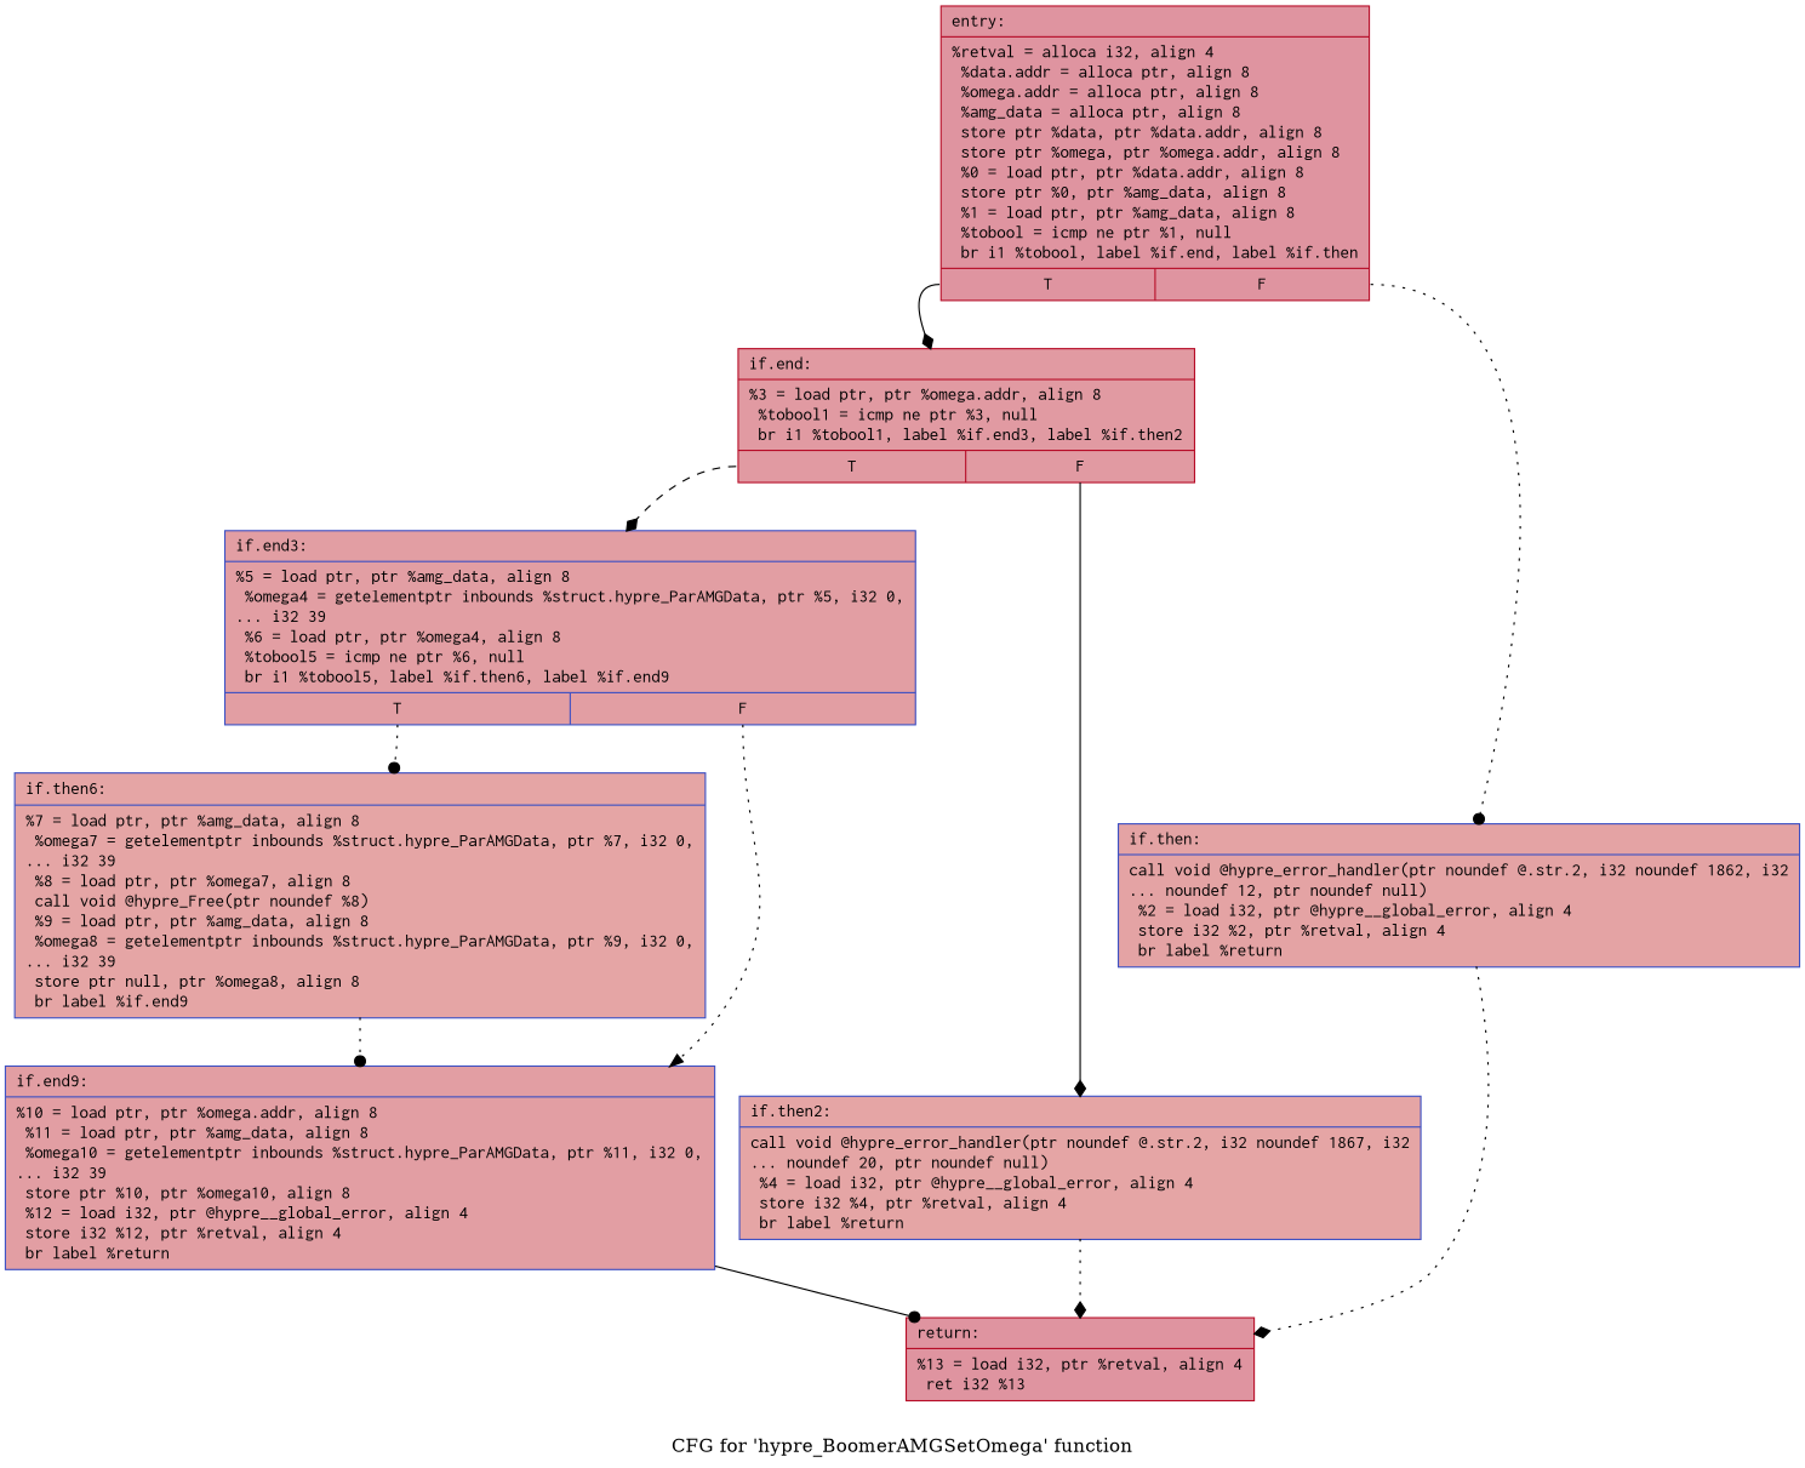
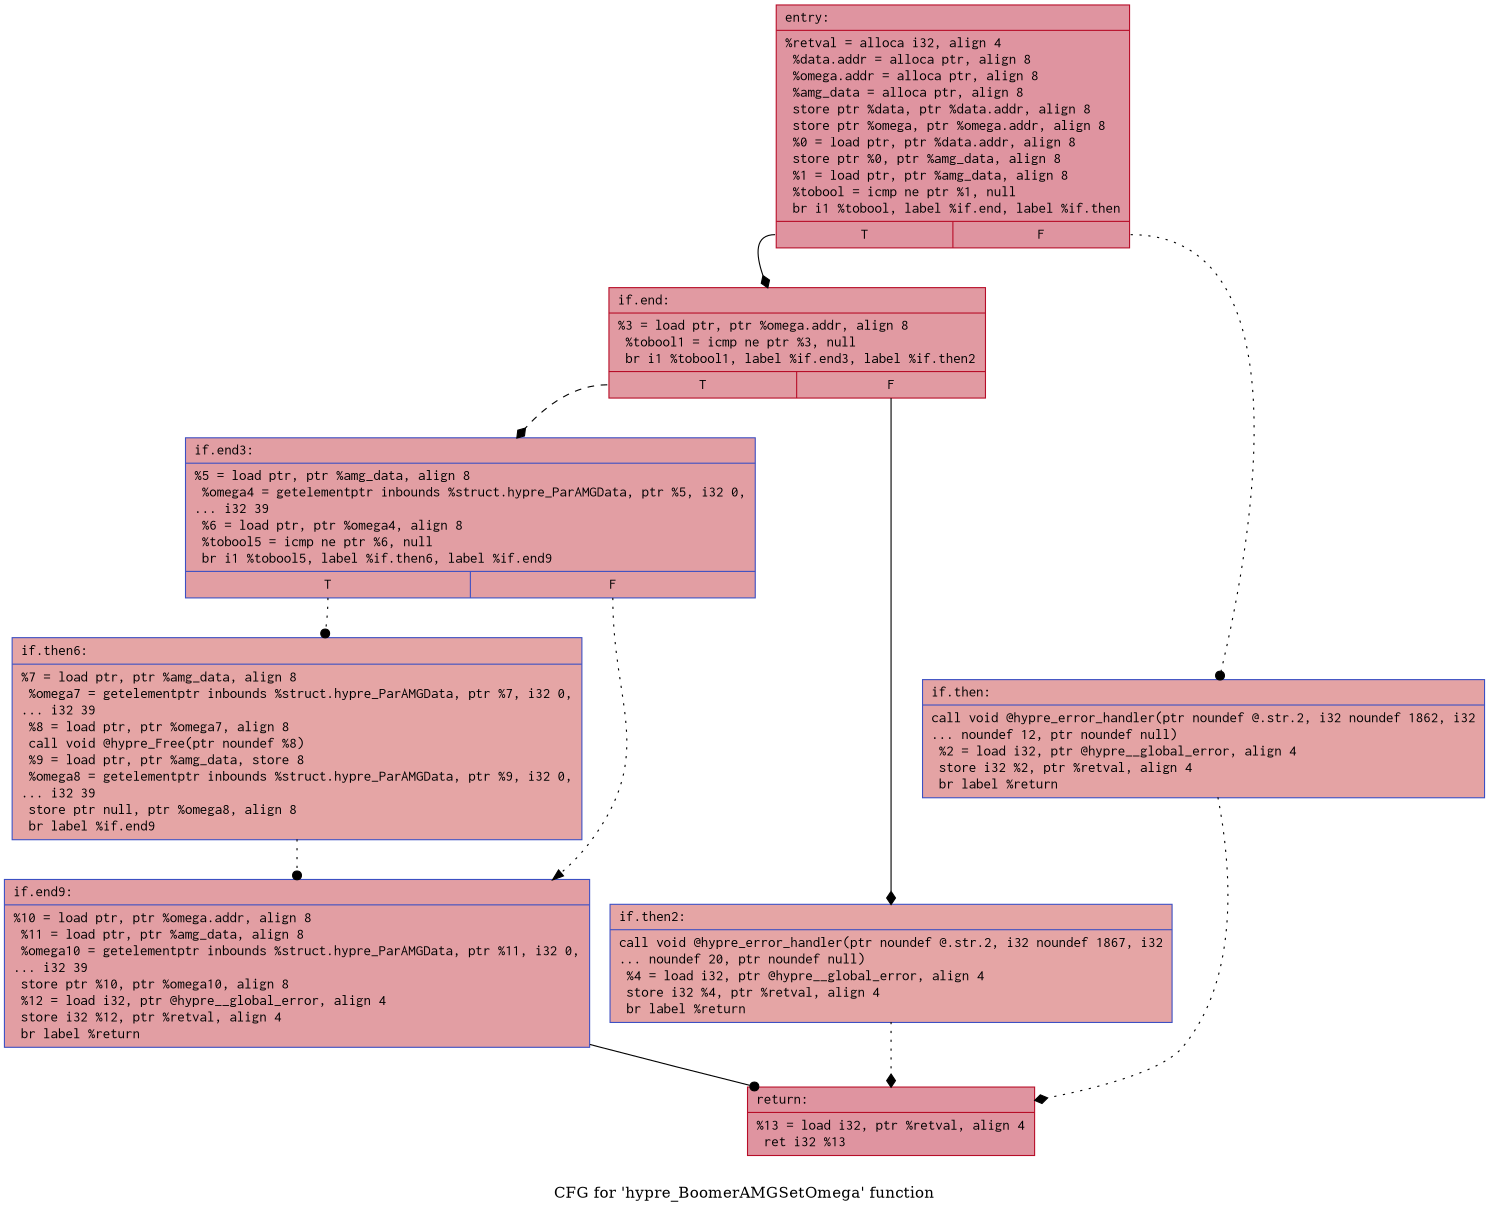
  digraph {
    label="CFG for 'hypre_BoomerAMGSetOmega' function"
    node [color="#3d50c3ff" fillcolor="#b70d2870" fontname=Courier shape=record style=filled]
    edge [style=dotted arrowhead=diamond]
    n1 [color="#b70d28ff" label="{entry:\l|  %retval = alloca i32, align 4\l  %data.addr = alloca ptr, align 8\l  %omega.addr = alloca ptr, align 8\l  %amg_data = alloca ptr, align 8\l  store ptr %data, ptr %data.addr, align 8\l  store ptr %omega, ptr %omega.addr, align 8\l  %0 = load ptr, ptr %data.addr, align 8\l  store ptr %0, ptr %amg_data, align 8\l  %1 = load ptr, ptr %amg_data, align 8\l  %tobool = icmp ne ptr %1, null\l  br i1 %tobool, label %if.end, label %if.then\l|{<s0>T|<s1>F}}"]
    n2 [color="#b70d28ff" fillcolor="#bb1b2c70" label="{if.end:\l|  %3 = load ptr, ptr %omega.addr, align 8\l  %tobool1 = icmp ne ptr %3, null\l  br i1 %tobool1, label %if.end3, label %if.then2\l|{<s0>T|<s1>F}}"]
    n3 [fillcolor="#c32e3170" label="{if.then:\l|  call void @hypre_error_handler(ptr noundef @.str.2, i32 noundef 1862, i32\l... noundef 12, ptr noundef null)\l  %2 = load i32, ptr @hypre__global_error, align 4\l  store i32 %2, ptr %retval, align 4\l  br label %return\l}"]
    n4 [fillcolor="#be242e70" label="{if.end3:\l|  %5 = load ptr, ptr %amg_data, align 8\l  %omega4 = getelementptr inbounds %struct.hypre_ParAMGData, ptr %5, i32 0,\l... i32 39\l  %6 = load ptr, ptr %omega4, align 8\l  %tobool5 = icmp ne ptr %6, null\l  br i1 %tobool5, label %if.then6, label %if.end9\l|{<s0>T|<s1>F}}"]
    n5 [fillcolor="#c5333470" label="{if.then2:\l|  call void @hypre_error_handler(ptr noundef @.str.2, i32 noundef 1867, i32\l... noundef 20, ptr noundef null)\l  %4 = load i32, ptr @hypre__global_error, align 4\l  store i32 %4, ptr %retval, align 4\l  br label %return\l}"]
    n6 [color="#b70d28ff" label="{return:\l|  %13 = load i32, ptr %retval, align 4\l  ret i32 %13\l}"]
-   n7 [fillcolor="#c5333470" label="{if.then6:\l|  %7 = load ptr, ptr %amg_data, align 8\l  %omega7 = getelementptr inbounds %struct.hypre_ParAMGData, ptr %7, i32 0,\l... i32 39\l  %8 = load ptr, ptr %omega7, align 8\l  call void @hypre_Free(ptr noundef %8)\l  %9 = load ptr, ptr %amg_data, align 8\l  %omega8 = getelementptr inbounds %struct.hypre_ParAMGData, ptr %9, i32 0,\l... i32 39\l  store ptr null, ptr %omega8, align 8\l  br label %if.end9\l}"]
+   n7 [fillcolor="#c5333470" label="{if.then6:\l|  %7 = load ptr, ptr %amg_data, align 8\l  %omega7 = getelementptr inbounds %struct.hypre_ParAMGData, ptr %7, i32 0,\l... i32 39\l  %8 = load ptr, ptr %omega7, align 8\l  call void @hypre_Free(ptr noundef %8)\l  %9 = load ptr, ptr %amg_data, store 8\l  %omega8 = getelementptr inbounds %struct.hypre_ParAMGData, ptr %9, i32 0,\l... i32 39\l  store ptr null, ptr %omega8, align 8\l  br label %if.end9\l}"]
    n8 [fillcolor="#be242e70" label="{if.end9:\l|  %10 = load ptr, ptr %omega.addr, align 8\l  %11 = load ptr, ptr %amg_data, align 8\l  %omega10 = getelementptr inbounds %struct.hypre_ParAMGData, ptr %11, i32 0,\l... i32 39\l  store ptr %10, ptr %omega10, align 8\l  %12 = load i32, ptr @hypre__global_error, align 4\l  store i32 %12, ptr %retval, align 4\l  br label %return\l}"]
    n1 -> n2 [tailport=s0 style=solid]
    n1 -> n3 [tailport=s1 arrowhead=dot]
    n2 -> n4 [tailport=s0 style=dashed]
    n2 -> n5 [tailport=s1 style=solid]
    n3 -> n6
    n4 -> n7 [tailport=s0 arrowhead=dot]
    n4 -> n8 [tailport=s1 arrowhead=normal]
    n5 -> n6
    n7 -> n8 [arrowhead=dot]
    n8 -> n6 [style=solid arrowhead=dot]
  }
